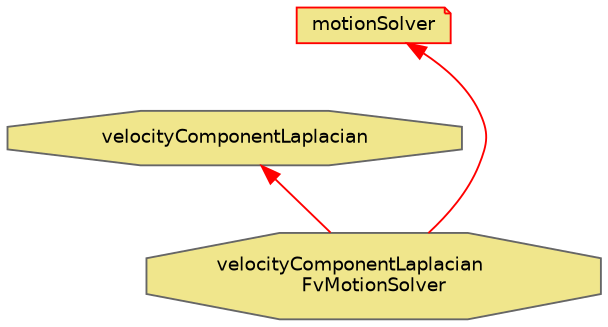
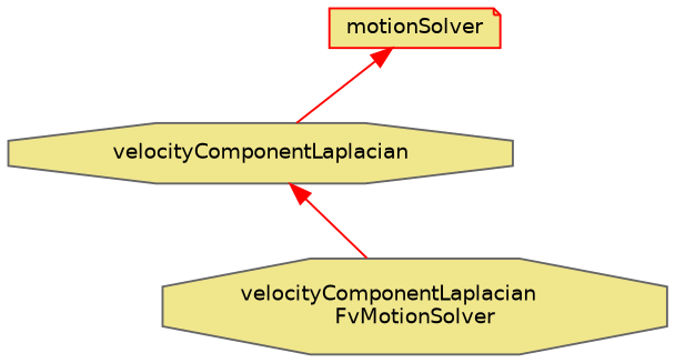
  digraph {
    node [color=gray40 fillcolor=khaki fontname=Helvetica fontsize=10 shape=octagon style=filled]
    edge [color=red dir=back fontname=Helvetica fontsize=10 labelfontname=Helvetica labelfontsize=10 style=solid]
    n1 [fontcolor=black height=0.2 label=velocityComponentLaplacian width=0.4]
    n2 [height=0.2 label="velocityComponentLaplacian\lFvMotionSolver" width=0.4]
    n3 [color=red height=0.2 label=motionSolver shape=note width=0.4]
    n1 -> n2
-   n3 -> n2
+   n3 -> n1
  }
